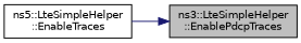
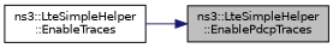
  digraph {
    rankdir=RL
    node [color=black fontname=Helvetica fontsize=10 shape=record style=filled]
    n1 [fillcolor=grey75 fontcolor=black height=0.2 label="ns3::LteSimpleHelper\l::EnablePdcpTraces" width=0.4]
-   n2 [fillcolor=white height=0.2 label="ns5::LteSimpleHelper\l::EnableTraces" width=0.4]
+   n2 [fillcolor=white height=0.2 label="ns3::LteSimpleHelper\l::EnableTraces" width=0.4]
    n1 -> n2 [color=midnightblue dir=back fontname=Helvetica fontsize=10 labelfontname=Helvetica labelfontsize=10 style=solid]
  }
